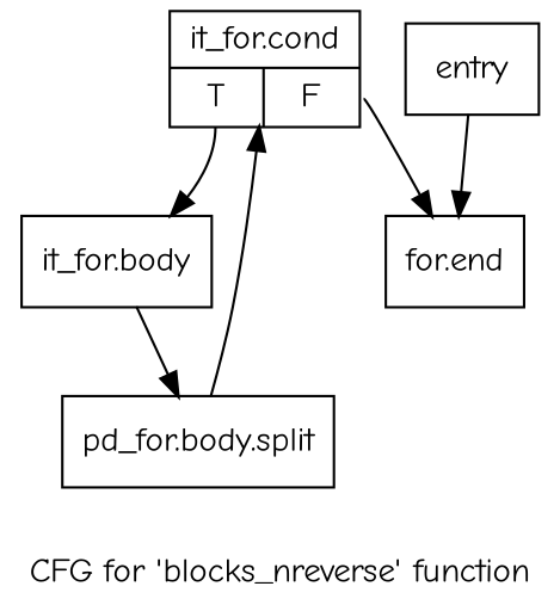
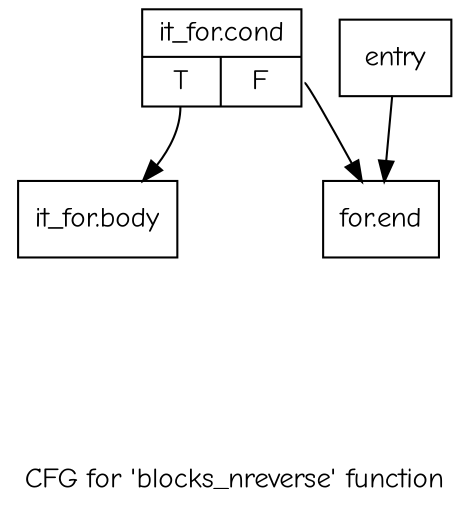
  digraph {
    fontname="Comic Neue"
    label="CFG for 'blocks_nreverse' function"
    node [fontname="Comic Neue" shape=record]
    edge [fontname="Comic Neue"]
    n1 [label="{entry}"]
    n2 [label="{for.end}"]
    n3 [label="{it_for.cond|{<s0>T|<s1>F}}"]
    n4 [label="{it_for.body}"]
-   n5 [label="{pd_for.body.split}"]
    n1 -> n2
    n3 -> n2 [tailport=s1]
    n3 -> n4 [tailport=s0]
-   n4 -> n5
-   n5 -> n3
  }
